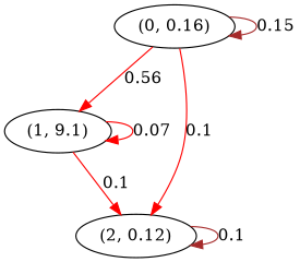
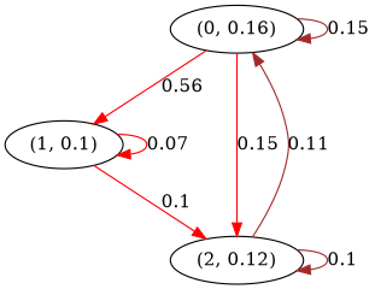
  digraph {
    edge [color=red]
    n1 [label="(0, 0.16)"]
-   n2 [label="(1, 9.1)"]
+   n2 [label="(1, 0.1)"]
    n3 [label="(2, 0.12)"]
    n1 -> n1 [color=brown label=0.15]
    n1 -> n2 [label=0.56]
-   n1 -> n3 [label=0.1]
+   n1 -> n3 [label=0.15]
    n2 -> n2 [label=0.07]
    n2 -> n3 [label=0.1]
+   n3 -> n1 [color=brown label=0.11]
    n3 -> n3 [color=brown label=0.1]
  }
